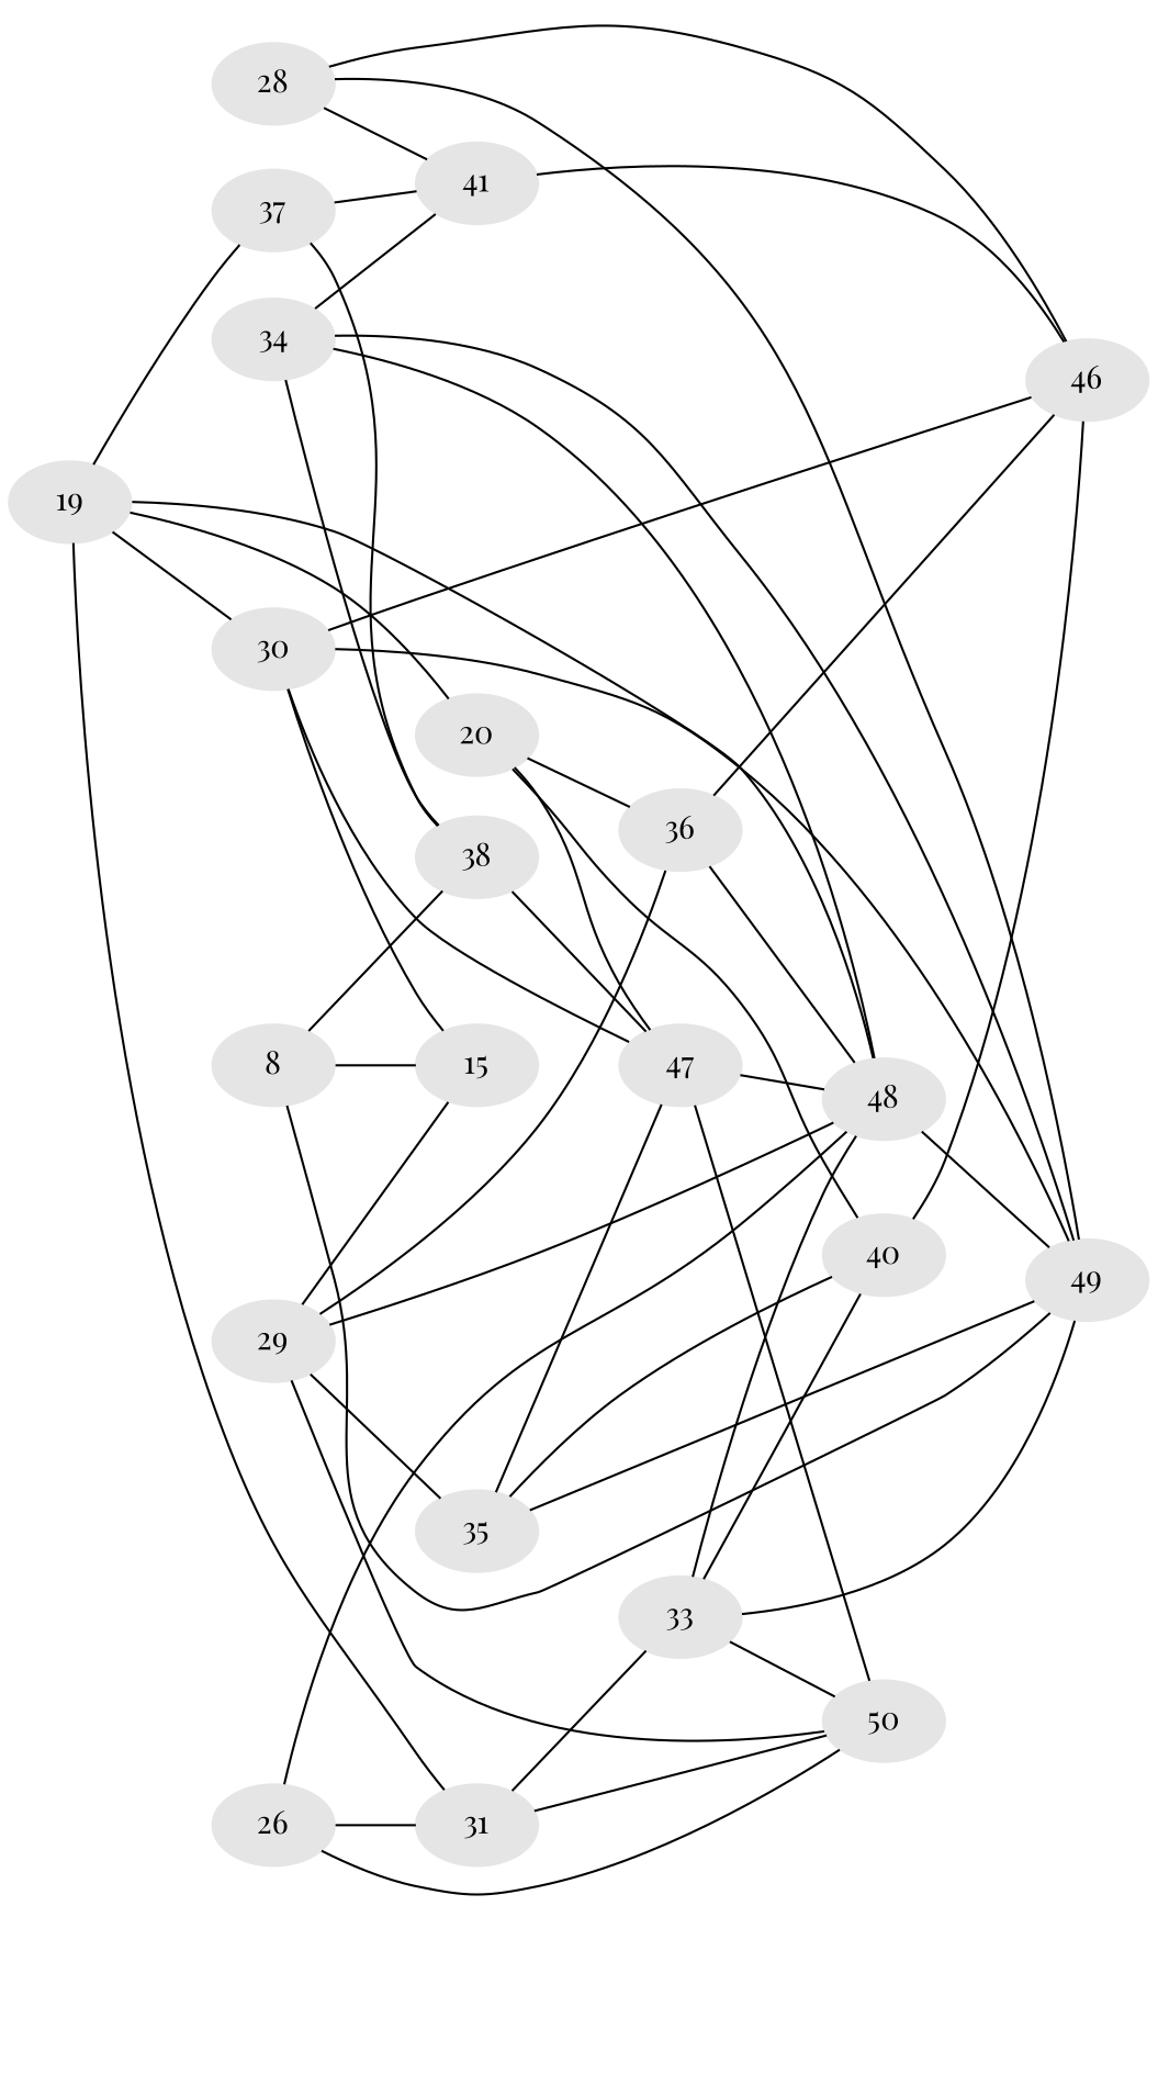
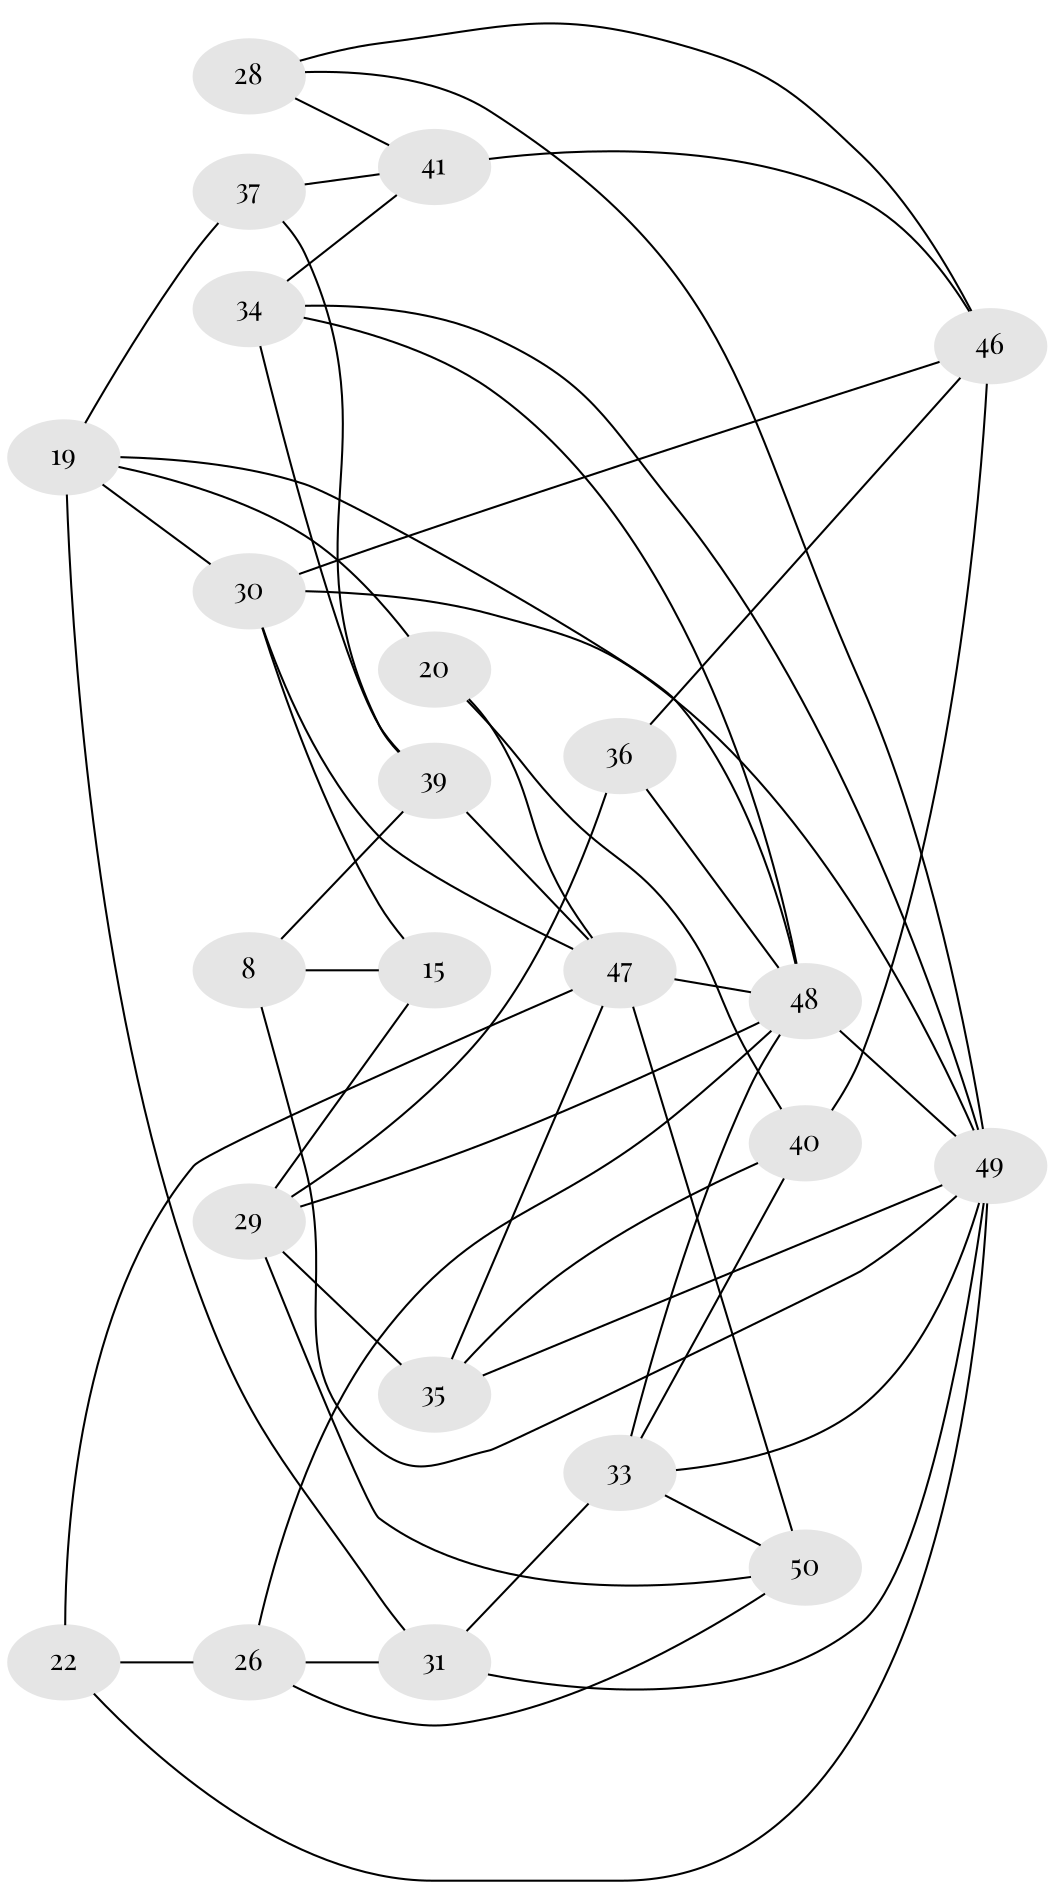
  graph {
    fontname="Playfair Display"
    rankdir=LR
    node [color=gray90 fontname="Playfair Display" style=filled]
    edge [fontname="Playfair Display"]
    8 [super="+3"]
-   39 [super="+1" label=38]
+   39 [super="+1"]
    n3 [label=15]
    49 [super="+17+16+44"]
    47 [super="+25"]
    19 [super="+13"]
    20
    30 [super="+7"]
    31
    37
    48 [super="+2+38+4"]
    36
    40 [super="+23"]
    46 [super="+10"]
    33 [super="+15"]
    41 [super="+27+32"]
    50
+   22 [super="+21"]
    26 [super="+14"]
    35 [super="+12+18"]
    28
    29
    34 [super="+11"]
    8 -- 39 [weight=2]
    8 -- n3 [weight=2]
    8 -- 49
    39 -- 47
    47 -- 48
    47 -- 50
    19 -- 20
    19 -- 30
    19 -- 31
    19 -- 37
    19 -- 48 [weight=2]
    20 -- 47
-   20 -- 36
    20 -- 40
    30 -- n3
    30 -- 49 [weight=2]
    30 -- 47
    30 -- 46
-   31 -- 50
+   31 -- 49
    31 -- 33
    37 -- 39
    37 -- 41 [weight=2]
    48 -- 49 [weight=2]
    36 -- 48
    36 -- 46
    40 -- 46 [weight=2]
    33 -- 49
    33 -- 48
    33 -- 40
    33 -- 50
    41 -- 46
+   22 -- 49 [weight=2]
+   22 -- 47 [weight=2]
+   22 -- 26 [weight=2]
    26 -- 31
    26 -- 48
    26 -- 50
    35 -- 49 [weight=2]
    35 -- 47
    35 -- 40 [weight=2]
    28 -- 49
    28 -- 46
    28 -- 41 [weight=2]
    29 -- n3
    29 -- 48
    29 -- 36
    29 -- 50
    29 -- 35
    34 -- 39 [weight=2]
    34 -- 49 [weight=2]
    34 -- 48
    34 -- 41
  }
